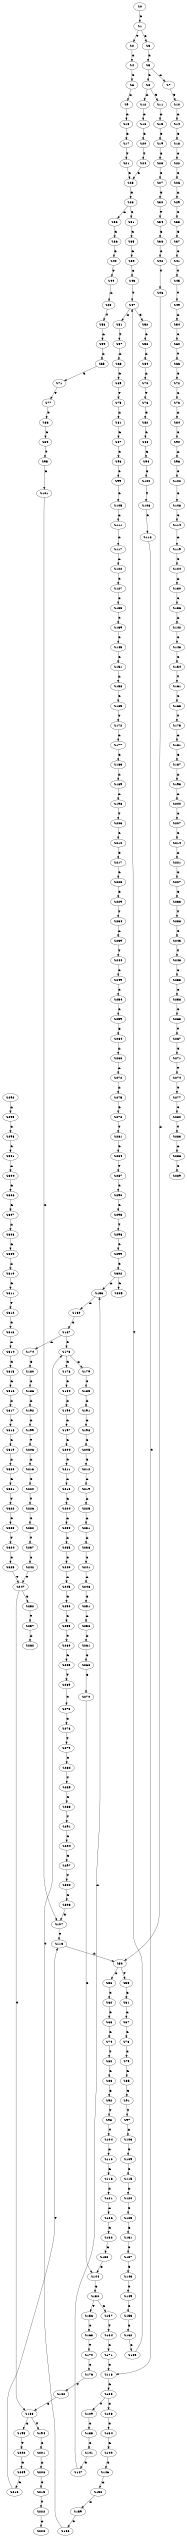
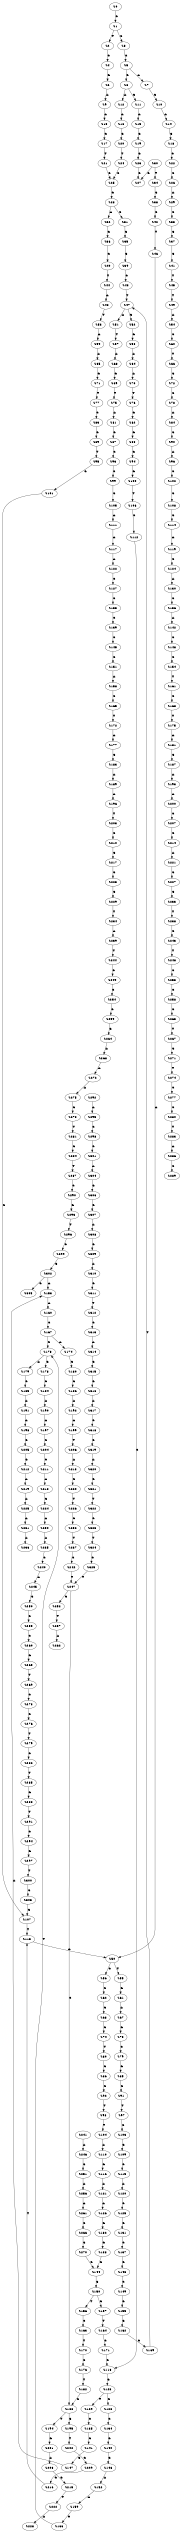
  strict digraph {
    S0
    S1
    S2
    S3
    S4
    S5
    S6
    S7
    S8
    S9
    S10
    S11
    S12
    S13
    S14
    S15
    S16
    S17
    S18
    S19
    S20
    S21
    S22
    S23
    S24
    S25
    S26
    S27
    S28
    S29
    S30
    S31
    S32
    S33
    S34
    S35
    S36
    S37
    S38
    S39
    S40
    S41
    S42
    S43
    S44
    S45
    S46
    S47
    S48
    S49
    S50
    S51
    S52
    S53
    S54
    S55
    S56
    S57
    S58
    S59
    S60
    S61
    S62
    S63
    S64
    S65
    S66
    S67
    S68
    S69
    S70
    S71
    S72
    S73
    S74
    S75
    S76
    S77
    S78
    S79
    S80
    S81
    S82
    S83
    S84
    S85
    S86
    S87
    S88
    S89
    S90
    S91
    S92
    S93
    S94
    S95
    S96
    S97
    S98
    S99
    S100
    S101
    S102
    S103
    S104
    S105
    S106
    S107
    S108
    S109
    S110
    S111
    S112
    S113
    S114
    S115
    S116
    S117
    S118
    S119
    S120
    S121
    S122
    S123
    S124
    S125
    S126
    S127
    S128
    S129
    S130
    S131
    S132
    S133
    S134
    S135
    S136
    S137
    S138
    S139
    S140
    S141
    S142
    S143
    S144
    S145
    S146
    S147
    S148
    S149
    S150
    S151
    S152
    S153
    S154
    S155
    S156
    S157
    S158
    S159
    S160
    S161
    S162
    S163
    S164
    S165
    S166
    S167
    S168
    S169
    S170
    S171
    S172
    S173
    S174
    S175
    S176
    S177
    S178
    S179
    S180
    S181
    S182
    S183
    S184
    S185
    S186
    S187
    S188
    S189
    S190
    S191
    S192
    S193
    S194
    S195
    S196
    S197
    S198
    S199
    S200
    S201
    S202
    S203
    S204
    S205
    S206
    S207
    S208
    S209
    S210
    S211
    S212
    S213
    S214
    S215
    S216
    S217
    S218
    S219
    S220
    S221
    S222
    S223
    S224
    S225
    S226
    S227
    S228
    S229
    S230
    S231
    S232
    S233
    S234
    S235
    S236
    S237
    S238
    S239
    S240
    S241
    S242
    S243
    S244
    S245
    S246
    S247
    S248
    S249
    S250
    S251
    S252
    S253
    S254
    S255
    S256
    S257
    S258
    S259
    S260
    S261
    S262
    S263
    S264
    S265
    S266
    S267
    S268
    S269
    S270
    S271
    S272
    S273
    S274
    S275
    S276
    S277
    S278
    S279
    S280
    S281
    S282
    S283
    S284
    S285
    S286
    S287
    S288
    S289
    S290
    S291
    S293
    S294
    S292
    S295
    S296
    S297
    S298
    S299
    S300
    S301
    S302
    S303
    S304
    S305
    S306
    S307
    S308
    S309
    S310
    S311
    S312
    S313
    S314
    S315
    S316
    S317
    S318
    S319
    S320
    S321
    S322
    S323
    S324
    S325
    S0 -> S1 [label=C]
    S1 -> S2 [label=T]
    S1 -> S3 [label=C]
    S2 -> S4 [label=C]
    S3 -> S5 [label=C]
    S4 -> S6 [label=G]
    S5 -> S7 [label=A]
    S5 -> S8 [label=G]
    S6 -> S9 [label=A]
    S7 -> S10 [label=G]
    S8 -> S11 [label=G]
    S8 -> S12 [label=A]
    S9 -> S13 [label=A]
    S10 -> S14 [label=A]
    S11 -> S15 [label=A]
    S12 -> S16 [label=A]
    S13 -> S17 [label=G]
    S14 -> S18 [label=G]
    S15 -> S19 [label=G]
    S16 -> S20 [label=G]
    S17 -> S21 [label=T]
    S18 -> S22 [label=C]
    S19 -> S23 [label=G]
    S20 -> S24 [label=T]
    S21 -> S25 [label=C]
    S22 -> S26 [label=C]
    S23 -> S27 [label=C]
    S24 -> S25 [label=C]
    S25 -> S28 [label=G]
    S26 -> S29 [label=A]
-   S27 -> S30 [label=G]
+   S30 -> S27 [label=G]
    S28 -> S31 [label=C]
    S28 -> S32 [label=A]
    S29 -> S33 [label=C]
    S30 -> S34 [label=T]
    S31 -> S35 [label=G]
    S32 -> S36 [label=G]
    S33 -> S37 [label=G]
    S34 -> S38 [label=G]
    S35 -> S39 [label=G]
    S36 -> S40 [label=G]
    S37 -> S41 [label=G]
    S38 -> S42 [label=G]
    S39 -> S43 [label=C]
    S40 -> S44 [label=T]
    S41 -> S45 [label=T]
    S42 -> S46 [label=T]
    S43 -> S47 [label=T]
    S44 -> S48 [label=A]
    S45 -> S49 [label=T]
    S46 -> S50 [label=A]
    S47 -> S51 [label=A]
    S47 -> S52 [label=G]
    S48 -> S53 [label=T]
    S49 -> S54 [label=A]
    S50 -> S55 [label=T]
    S50 -> S56 [label=C]
    S51 -> S57 [label=T]
    S52 -> S58 [label=G]
    S53 -> S59 [label=A]
    S54 -> S60 [label=C]
    S55 -> S61 [label=G]
    S56 -> S62 [label=C]
    S57 -> S63 [label=A]
    S58 -> S64 [label=A]
    S59 -> S65 [label=A]
    S60 -> S66 [label=T]
    S61 -> S67 [label=A]
    S62 -> S68 [label=G]
    S63 -> S69 [label=G]
    S64 -> S70 [label=A]
    S65 -> S71 [label=G]
    S66 -> S72 [label=G]
    S67 -> S73 [label=G]
    S68 -> S74 [label=G]
    S69 -> S75 [label=T]
    S70 -> S76 [label=T]
    S71 -> S77 [label=T]
    S72 -> S78 [label=C]
    S73 -> S79 [label=C]
    S74 -> S80 [label=T]
    S75 -> S81 [label=A]
    S76 -> S82 [label=G]
    S77 -> S83 [label=C]
    S78 -> S84 [label=A]
    S79 -> S85 [label=G]
    S80 -> S86 [label=G]
    S81 -> S87 [label=G]
    S82 -> S88 [label=G]
    S83 -> S89 [label=G]
    S84 -> S90 [label=G]
    S85 -> S91 [label=G]
    S86 -> S92 [label=G]
    S87 -> S93 [label=C]
    S88 -> S94 [label=G]
    S89 -> S95 [label=T]
    S90 -> S96 [label=A]
    S91 -> S97 [label=T]
    S92 -> S98 [label=T]
    S93 -> S99 [label=C]
    S94 -> S100 [label=G]
    S95 -> S101 [label=G]
    S96 -> S102 [label=C]
    S97 -> S103 [label=C]
    S98 -> S104 [label=T]
    S99 -> S105 [label=G]
    S100 -> S106 [label=T]
    S101 -> S107 [label=G]
    S102 -> S108 [label=G]
    S103 -> S109 [label=G]
    S104 -> S110 [label=A]
    S105 -> S111 [label=A]
    S106 -> S112 [label=C]
    S107 -> S113 [label=T]
    S108 -> S114 [label=G]
    S109 -> S115 [label=C]
    S110 -> S116 [label=G]
    S111 -> S117 [label=A]
    S112 -> S118 [label=C]
    S113 -> S50 [label=A]
    S114 -> S119 [label=A]
    S115 -> S120 [label=A]
    S116 -> S121 [label=A]
    S117 -> S122 [label=A]
    S118 -> S123 [label=G]
    S119 -> S124 [label=C]
    S120 -> S125 [label=C]
    S121 -> S126 [label=A]
    S122 -> S127 [label=C]
    S123 -> S128 [label=C]
    S123 -> S129 [label=T]
    S124 -> S130 [label=A]
    S125 -> S131 [label=G]
    S126 -> S132 [label=G]
    S127 -> S133 [label=C]
    S128 -> S134 [label=C]
    S129 -> S135 [label=C]
    S130 -> S136 [label=C]
    S131 -> S137 [label=C]
    S132 -> S138 [label=G]
    S133 -> S139 [label=C]
    S134 -> S140 [label=G]
    S135 -> S141 [label=G]
    S136 -> S142 [label=A]
    S137 -> S143 [label=G]
    S138 -> S144 [label=G]
    S139 -> S145 [label=C]
    S140 -> S146 [label=G]
    S141 -> S147 [label=G]
    S142 -> S148 [label=C]
    S143 -> S149 [label=C]
    S144 -> S150 [label=G]
    S145 -> S151 [label=G]
    S146 -> S152 [label=A]
    S147 -> S153 [label=A]
    S148 -> S154 [label=C]
    S149 -> S155 [label=G]
    S150 -> S156 [label=T]
    S150 -> S157 [label=G]
    S151 -> S158 [label=A]
    S152 -> S159 [label=A]
    S153 -> S160 [label=A]
    S154 -> S161 [label=T]
    S155 -> S162 [label=G]
    S156 -> S163 [label=C]
    S157 -> S164 [label=T]
    S158 -> S165 [label=C]
    S159 -> S166 [label=C]
    S160 -> S167 [label=C]
    S161 -> S168 [label=C]
    S162 -> S169 [label=C]
    S163 -> S170 [label=T]
    S164 -> S171 [label=C]
    S165 -> S172 [label=T]
    S166 -> S173 [label=T]
    S167 -> S173 [label=C]
    S167 -> S174 [label=A]
    S168 -> S175 [label=T]
    S169 -> S47 [label=T]
    S170 -> S176 [label=C]
    S171 -> S118 [label=C]
    S172 -> S177 [label=A]
    S173 -> S178 [label=G]
    S173 -> S179 [label=A]
    S174 -> S180 [label=G]
    S175 -> S181 [label=A]
    S176 -> S182 [label=T]
    S177 -> S183 [label=G]
    S178 -> S184 [label=C]
    S179 -> S185 [label=C]
    S180 -> S186 [label=G]
    S181 -> S187 [label=G]
    S182 -> S188 [label=C]
    S183 -> S189 [label=A]
    S184 -> S190 [label=A]
    S185 -> S191 [label=A]
    S186 -> S192 [label=A]
    S187 -> S193 [label=A]
    S188 -> S194 [label=T]
    S188 -> S195 [label=G]
    S189 -> S196 [label=A]
    S190 -> S197 [label=A]
    S191 -> S198 [label=A]
    S192 -> S199 [label=A]
    S193 -> S200 [label=A]
    S194 -> S201 [label=G]
    S195 -> S202 [label=T]
    S196 -> S203 [label=T]
    S197 -> S204 [label=C]
    S198 -> S205 [label=C]
    S199 -> S206 [label=T]
    S200 -> S207 [label=C]
    S201 -> S208 [label=A]
    S202 -> S209 [label=G]
    S203 -> S210 [label=C]
    S204 -> S211 [label=C]
    S205 -> S212 [label=G]
    S206 -> S213 [label=A]
    S207 -> S214 [label=G]
    S208 -> S215 [label=G]
    S209 -> S216 [label=G]
    S210 -> S217 [label=G]
    S211 -> S218 [label=A]
    S212 -> S219 [label=A]
    S213 -> S220 [label=G]
    S214 -> S221 [label=A]
    S215 -> S222 [label=T]
    S216 -> S113 [label=T]
    S217 -> S223 [label=G]
    S218 -> S224 [label=G]
    S219 -> S225 [label=A]
    S220 -> S226 [label=T]
    S221 -> S227 [label=G]
    S222 -> S228 [label=A]
    S223 -> S229 [label=G]
    S224 -> S230 [label=A]
    S225 -> S231 [label=A]
    S226 -> S232 [label=C]
    S227 -> S233 [label=G]
    S229 -> S234 [label=T]
    S230 -> S235 [label=A]
    S231 -> S236 [label=A]
    S232 -> S237 [label=T]
    S233 -> S238 [label=T]
    S234 -> S239 [label=A]
    S235 -> S240 [label=C]
-   S236 -> S241 [label=C]
    S237 -> S242 [label=C]
    S238 -> S243 [label=G]
    S239 -> S244 [label=T]
    S240 -> S245 [label=A]
    S241 -> S246 [label=A]
    S242 -> S247 [label=T]
    S243 -> S248 [label=T]
    S244 -> S249 [label=C]
    S245 -> S250 [label=G]
    S246 -> S251 [label=G]
    S247 -> S188 [label=C]
    S247 -> S252 [label=G]
    S248 -> S253 [label=C]
    S249 -> S254 [label=C]
    S250 -> S255 [label=C]
    S251 -> S256 [label=A]
    S252 -> S257 [label=T]
    S253 -> S258 [label=C]
    S254 -> S259 [label=C]
    S255 -> S260 [label=C]
    S256 -> S261 [label=A]
    S257 -> S262 [label=A]
    S258 -> S263 [label=C]
    S259 -> S264 [label=G]
    S260 -> S265 [label=G]
    S261 -> S266 [label=G]
    S263 -> S267 [label=T]
    S264 -> S268 [label=A]
    S265 -> S269 [label=T]
    S266 -> S270 [label=G]
    S267 -> S271 [label=G]
    S268 -> S272 [label=A]
    S269 -> S273 [label=C]
    S270 -> S144 [label=G]
    S271 -> S274 [label=T]
    S272 -> S275 [label=A]
    S273 -> S276 [label=C]
    S274 -> S277 [label=C]
    S275 -> S278 [label=G]
    S276 -> S279 [label=T]
    S277 -> S280 [label=C]
    S278 -> S281 [label=T]
    S279 -> S282 [label=C]
    S280 -> S283 [label=T]
    S281 -> S284 [label=G]
    S282 -> S285 [label=T]
    S283 -> S286 [label=A]
    S284 -> S287 [label=T]
    S285 -> S288 [label=G]
    S286 -> S289 [label=C]
    S287 -> S290 [label=C]
    S288 -> S291 [label=T]
    S290 -> S293 [label=G]
    S291 -> S294 [label=C]
    S293 -> S296 [label=T]
    S294 -> S297 [label=G]
    S292 -> S295 [label=A]
    S295 -> S298 [label=C]
    S296 -> S299 [label=C]
    S297 -> S300 [label=T]
    S298 -> S301 [label=C]
    S299 -> S302 [label=G]
    S300 -> S303 [label=G]
    S301 -> S304 [label=A]
    S302 -> S153 [label=A]
    S302 -> S305 [label=G]
    S303 -> S107 [label=G]
    S304 -> S306 [label=G]
    S306 -> S307 [label=G]
    S307 -> S308 [label=A]
    S308 -> S309 [label=G]
    S309 -> S310 [label=A]
    S310 -> S311 [label=G]
    S311 -> S312 [label=T]
    S312 -> S313 [label=C]
    S313 -> S314 [label=A]
    S314 -> S315 [label=G]
    S315 -> S316 [label=G]
    S316 -> S317 [label=A]
    S317 -> S318 [label=C]
    S318 -> S319 [label=C]
    S319 -> S320 [label=A]
    S320 -> S321 [label=G]
    S321 -> S322 [label=T]
    S322 -> S323 [label=C]
    S323 -> S324 [label=T]
    S324 -> S325 [label=C]
    S325 -> S247 [label=T]
  }
